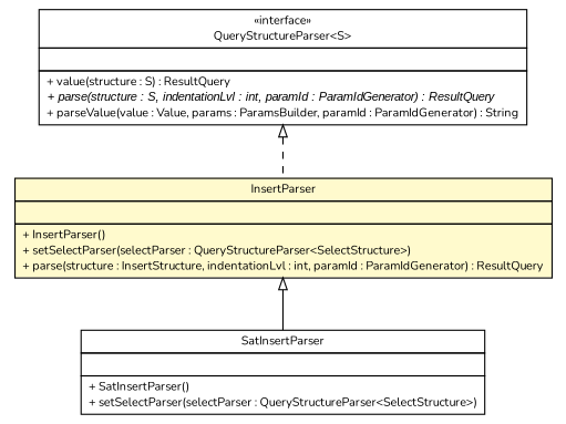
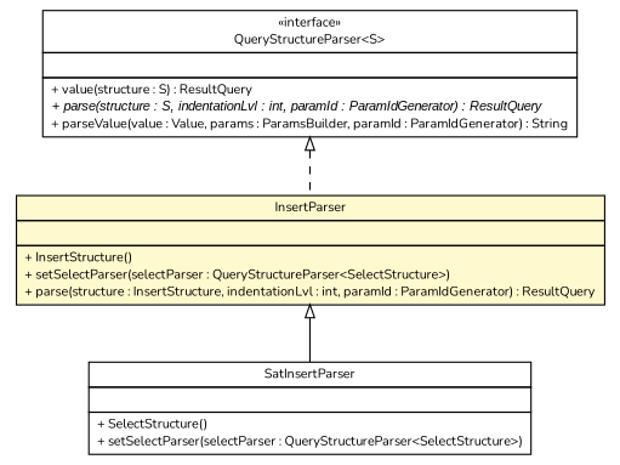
  digraph {
    fontname=Nunito
    nodesep=0.25
    ranksep=0.5
    node [fontcolor=black fontname=Nunito fontsize=10.0 shape=plaintext]
    edge [arrowtail=empty dir=back fontname=Nunito fontsize=10 headport=p labelfontname=arial labelfontsize=10 tailport=p]
-   n1 [label=<<table title="br.gov.to.sefaz.persistence.query.parser.insert.InsertParser" border="0" cellborder="1" cellspacing="0" cellpadding="2" port="p" bgcolor="lemonChiffon" href="./InsertParser.html"> 		<tr><td><table border="0" cellspacing="0" cellpadding="1"> <tr><td align="center" balign="center"> InsertParser </td></tr> 		</table></td></tr> 		<tr><td><table border="0" cellspacing="0" cellpadding="1"> <tr><td align="left" balign="left">  </td></tr> 		</table></td></tr> 		<tr><td><table border="0" cellspacing="0" cellpadding="1"> <tr><td align="left" balign="left"> + InsertParser() </td></tr> <tr><td align="left" balign="left"> + setSelectParser(selectParser : QueryStructureParser&lt;SelectStructure&gt;) </td></tr> <tr><td align="left" balign="left"> + parse(structure : InsertStructure, indentationLvl : int, paramId : ParamIdGenerator) : ResultQuery </td></tr> 		</table></td></tr> 		</table>>]
-   n2 [label=<<table title="br.gov.to.sefaz.persistence.satquery.parser.insert.SatInsertParser" border="0" cellborder="1" cellspacing="0" cellpadding="2" port="p" href="../../../satquery/parser/insert/SatInsertParser.html"> 		<tr><td><table border="0" cellspacing="0" cellpadding="1"> <tr><td align="center" balign="center"> SatInsertParser </td></tr> 		</table></td></tr> 		<tr><td><table border="0" cellspacing="0" cellpadding="1"> <tr><td align="left" balign="left">  </td></tr> 		</table></td></tr> 		<tr><td><table border="0" cellspacing="0" cellpadding="1"> <tr><td align="left" balign="left"> + SatInsertParser() </td></tr> <tr><td align="left" balign="left"> + setSelectParser(selectParser : QueryStructureParser&lt;SelectStructure&gt;) </td></tr> 		</table></td></tr> 		</table>>]
+   n1 [label=<<table title="br.gov.to.sefaz.persistence.query.parser.insert.InsertParser" border="0" cellborder="1" cellspacing="0" cellpadding="2" port="p" bgcolor="lemonChiffon" href="./InsertParser.html"> 		<tr><td><table border="0" cellspacing="0" cellpadding="1"> <tr><td align="center" balign="center"> InsertParser </td></tr> 		</table></td></tr> 		<tr><td><table border="0" cellspacing="0" cellpadding="1"> <tr><td align="left" balign="left">  </td></tr> 		</table></td></tr> 		<tr><td><table border="0" cellspacing="0" cellpadding="1"> <tr><td align="left" balign="left"> + InsertStructure() </td></tr> <tr><td align="left" balign="left"> + setSelectParser(selectParser : QueryStructureParser&lt;SelectStructure&gt;) </td></tr> <tr><td align="left" balign="left"> + parse(structure : InsertStructure, indentationLvl : int, paramId : ParamIdGenerator) : ResultQuery </td></tr> 		</table></td></tr> 		</table>>]
+   n2 [label=<<table title="br.gov.to.sefaz.persistence.satquery.parser.insert.SatInsertParser" border="0" cellborder="1" cellspacing="0" cellpadding="2" port="p" href="../../../satquery/parser/insert/SatInsertParser.html"> 		<tr><td><table border="0" cellspacing="0" cellpadding="1"> <tr><td align="center" balign="center"> SatInsertParser </td></tr> 		</table></td></tr> 		<tr><td><table border="0" cellspacing="0" cellpadding="1"> <tr><td align="left" balign="left">  </td></tr> 		</table></td></tr> 		<tr><td><table border="0" cellspacing="0" cellpadding="1"> <tr><td align="left" balign="left"> + SelectStructure() </td></tr> <tr><td align="left" balign="left"> + setSelectParser(selectParser : QueryStructureParser&lt;SelectStructure&gt;) </td></tr> 		</table></td></tr> 		</table>>]
    n3 [label=<<table title="br.gov.to.sefaz.persistence.query.parser.QueryStructureParser" border="0" cellborder="1" cellspacing="0" cellpadding="2" port="p" href="../QueryStructureParser.html"> 		<tr><td><table border="0" cellspacing="0" cellpadding="1"> <tr><td align="center" balign="center"> &#171;interface&#187; </td></tr> <tr><td align="center" balign="center"> QueryStructureParser&lt;S&gt; </td></tr> 		</table></td></tr> 		<tr><td><table border="0" cellspacing="0" cellpadding="1"> <tr><td align="left" balign="left">  </td></tr> 		</table></td></tr> 		<tr><td><table border="0" cellspacing="0" cellpadding="1"> <tr><td align="left" balign="left"> + value(structure : S) : ResultQuery </td></tr> <tr><td align="left" balign="left"><font face="arial italic" point-size="10.0"> + parse(structure : S, indentationLvl : int, paramId : ParamIdGenerator) : ResultQuery </font></td></tr> <tr><td align="left" balign="left"> + parseValue(value : Value, params : ParamsBuilder, paramId : ParamIdGenerator) : String </td></tr> 		</table></td></tr> 		</table>>]
    n1 -> n2
    n3 -> n1 [style=dashed]
  }
